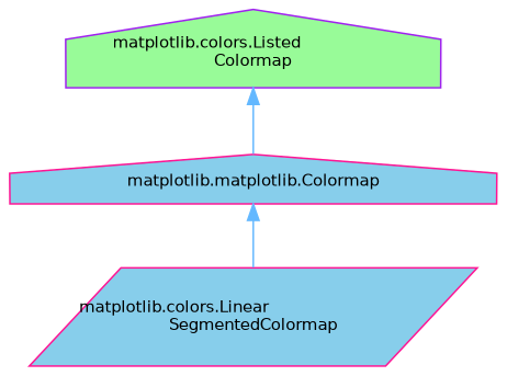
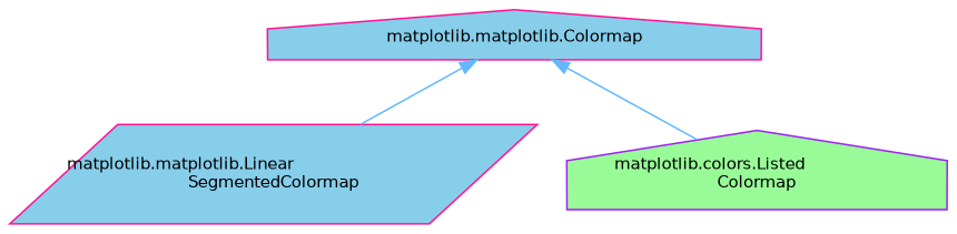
  digraph {
    node [color=deeppink fillcolor=skyblue fontname=Helvetica fontsize=10 shape=house style=filled]
    edge [color=steelblue1 dir=back fontname=Helvetica fontsize=10 labelfontname=Helvetica labelfontsize=10 style=solid]
    n1 [fontcolor=black height=0.2 label="matplotlib.matplotlib.Colormap" width=0.4]
-   n2 [height=0.2 label="matplotlib.colors.Linear\lSegmentedColormap" shape=parallelogram width=0.4]
+   n2 [height=0.2 label="matplotlib.matplotlib.Linear\lSegmentedColormap" shape=parallelogram width=0.4]
    n3 [color=purple fillcolor=palegreen height=0.2 label="matplotlib.colors.Listed\lColormap" width=0.4]
    n1 -> n2
-   n3 -> n1
+   n1 -> n3
  }
